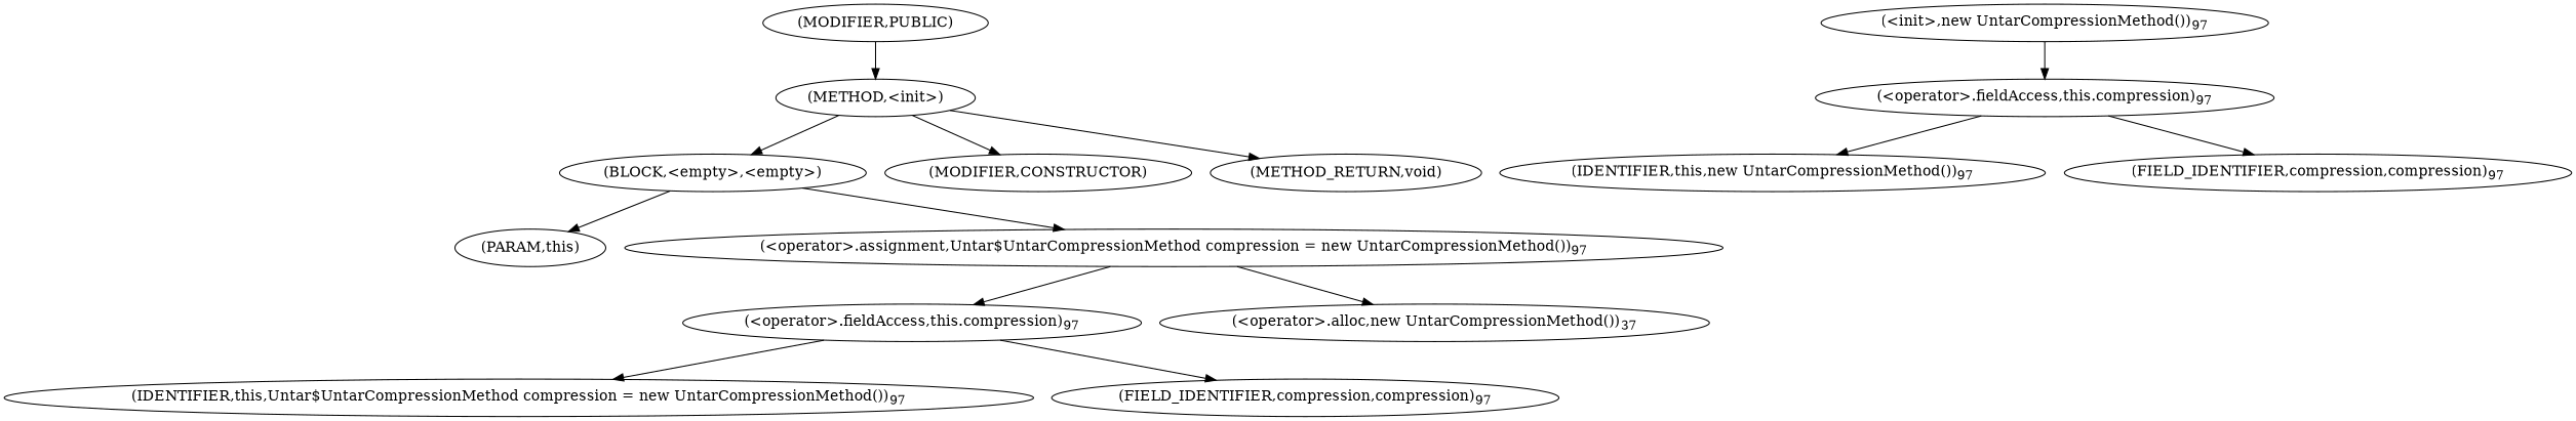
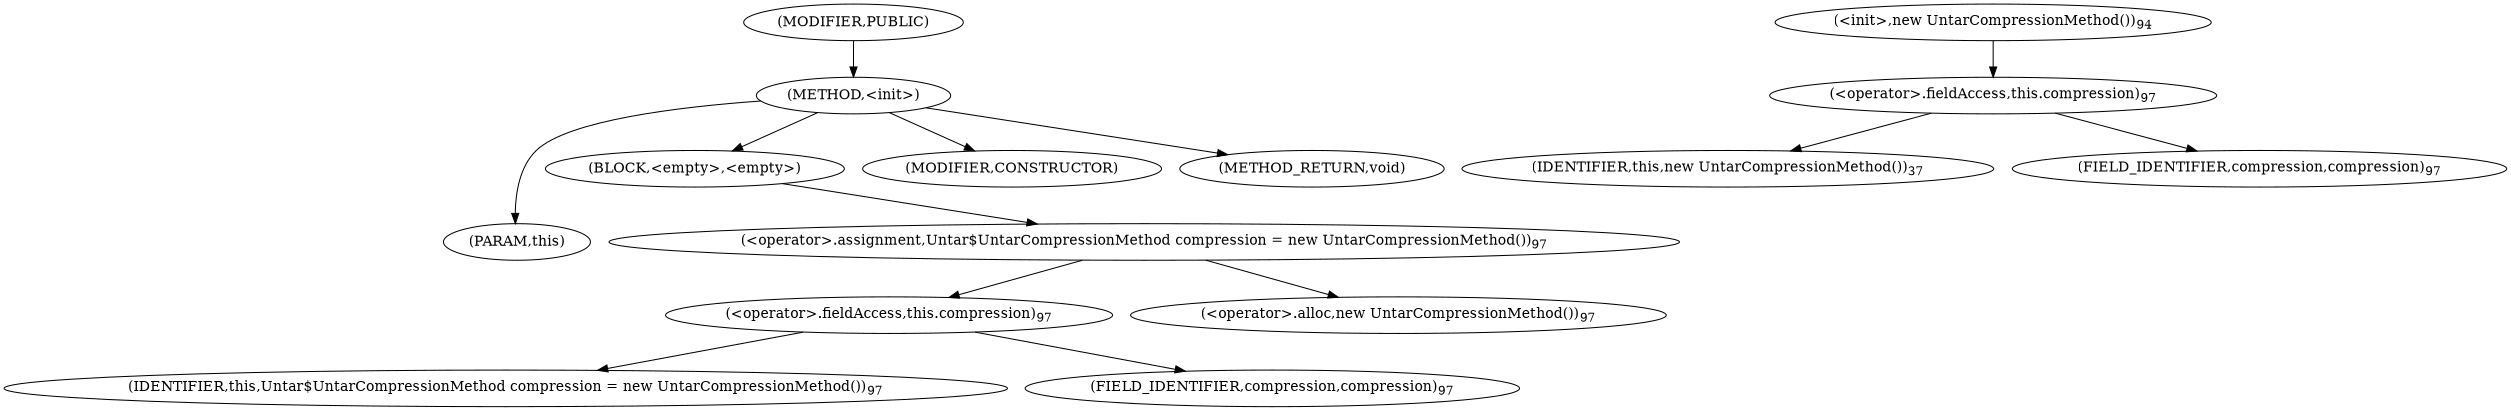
  digraph {
    n1 [label=<(METHOD,&lt;init&gt;)>]
    n2 [label=<(PARAM,this)>]
    n3 [label=<(BLOCK,&lt;empty&gt;,&lt;empty&gt;)>]
    n4 [label=<(MODIFIER,CONSTRUCTOR)>]
    n5 [label=<(METHOD_RETURN,void)>]
    n6 [label=<(&lt;operator&gt;.assignment,Untar$UntarCompressionMethod compression = new UntarCompressionMethod())<SUB>97</SUB>>]
    n7 [label=<(MODIFIER,PUBLIC)>]
    n8 [label=<(&lt;operator&gt;.fieldAccess,this.compression)<SUB>97</SUB>>]
-   n9 [label=<(&lt;operator&gt;.alloc,new UntarCompressionMethod())<SUB>37</SUB>>]
-   n10 [label=<(&lt;init&gt;,new UntarCompressionMethod())<SUB>97</SUB>>]
+   n9 [label=<(&lt;operator&gt;.alloc,new UntarCompressionMethod())<SUB>97</SUB>>]
+   n10 [label=<(&lt;init&gt;,new UntarCompressionMethod())<SUB>94</SUB>>]
    n11 [label=<(&lt;operator&gt;.fieldAccess,this.compression)<SUB>97</SUB>>]
    n12 [label=<(IDENTIFIER,this,Untar$UntarCompressionMethod compression = new UntarCompressionMethod())<SUB>97</SUB>>]
    n13 [label=<(FIELD_IDENTIFIER,compression,compression)<SUB>97</SUB>>]
-   n14 [label=<(IDENTIFIER,this,new UntarCompressionMethod())<SUB>97</SUB>>]
+   n14 [label=<(IDENTIFIER,this,new UntarCompressionMethod())<SUB>37</SUB>>]
    n15 [label=<(FIELD_IDENTIFIER,compression,compression)<SUB>97</SUB>>]
-   n3 -> n2
+   n1 -> n2
    n1 -> n3
    n1 -> n4
    n1 -> n5
    n3 -> n6
    n6 -> n8
    n6 -> n9
    n7 -> n1
    n8 -> n12
    n8 -> n13
    n10 -> n11
    n11 -> n14
    n11 -> n15
  }
